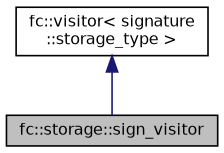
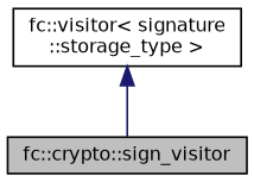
  digraph {
    node [color=black fontname=Helvetica fontsize=10 shape=record style=filled]
-   n1 [fillcolor=grey75 fontcolor=black height=0.2 label="fc::storage::sign_visitor" width=0.4]
+   n1 [fillcolor=grey75 fontcolor=black height=0.2 label="fc::crypto::sign_visitor" width=0.4]
    n2 [fillcolor=white height=0.2 label="fc::visitor\< signature\l::storage_type \>" width=0.4]
    n2 -> n1 [color=midnightblue dir=back fontname=Helvetica fontsize=10 labelfontname=Helvetica labelfontsize=10 style=solid]
  }
